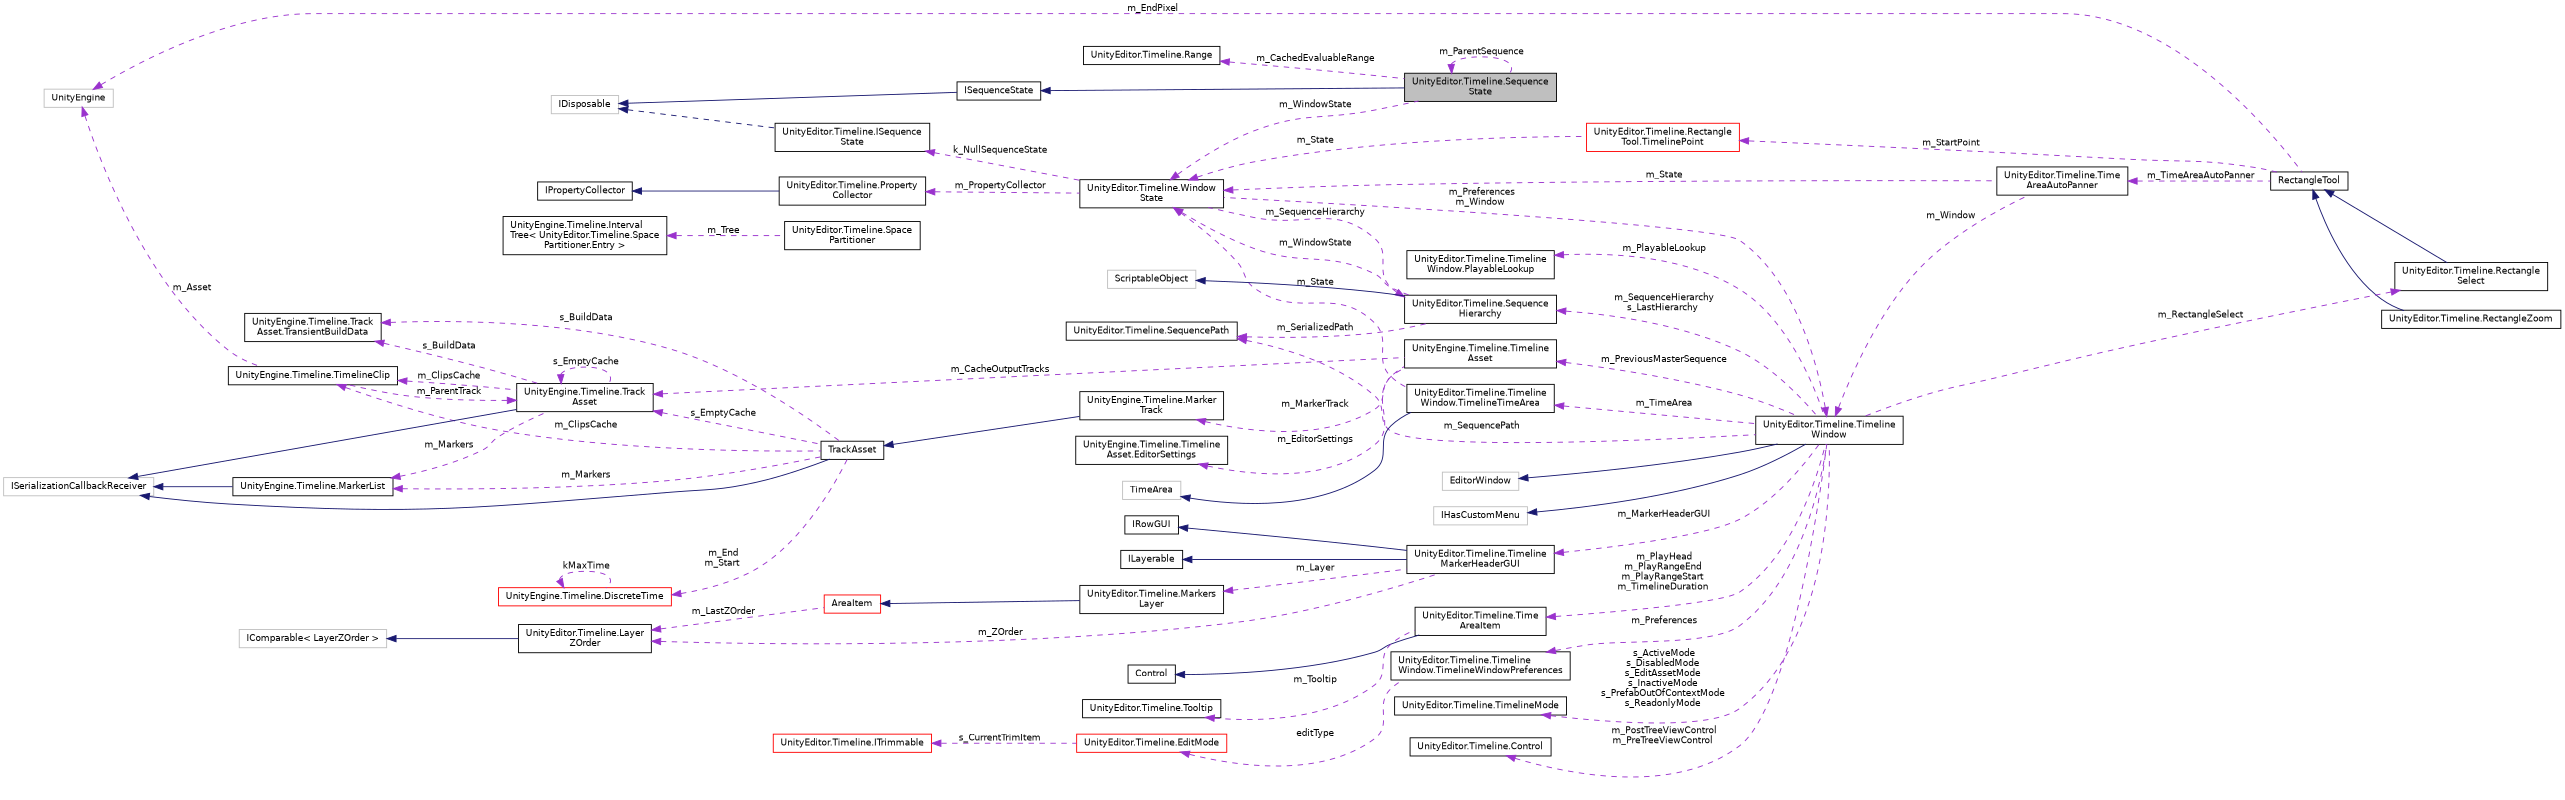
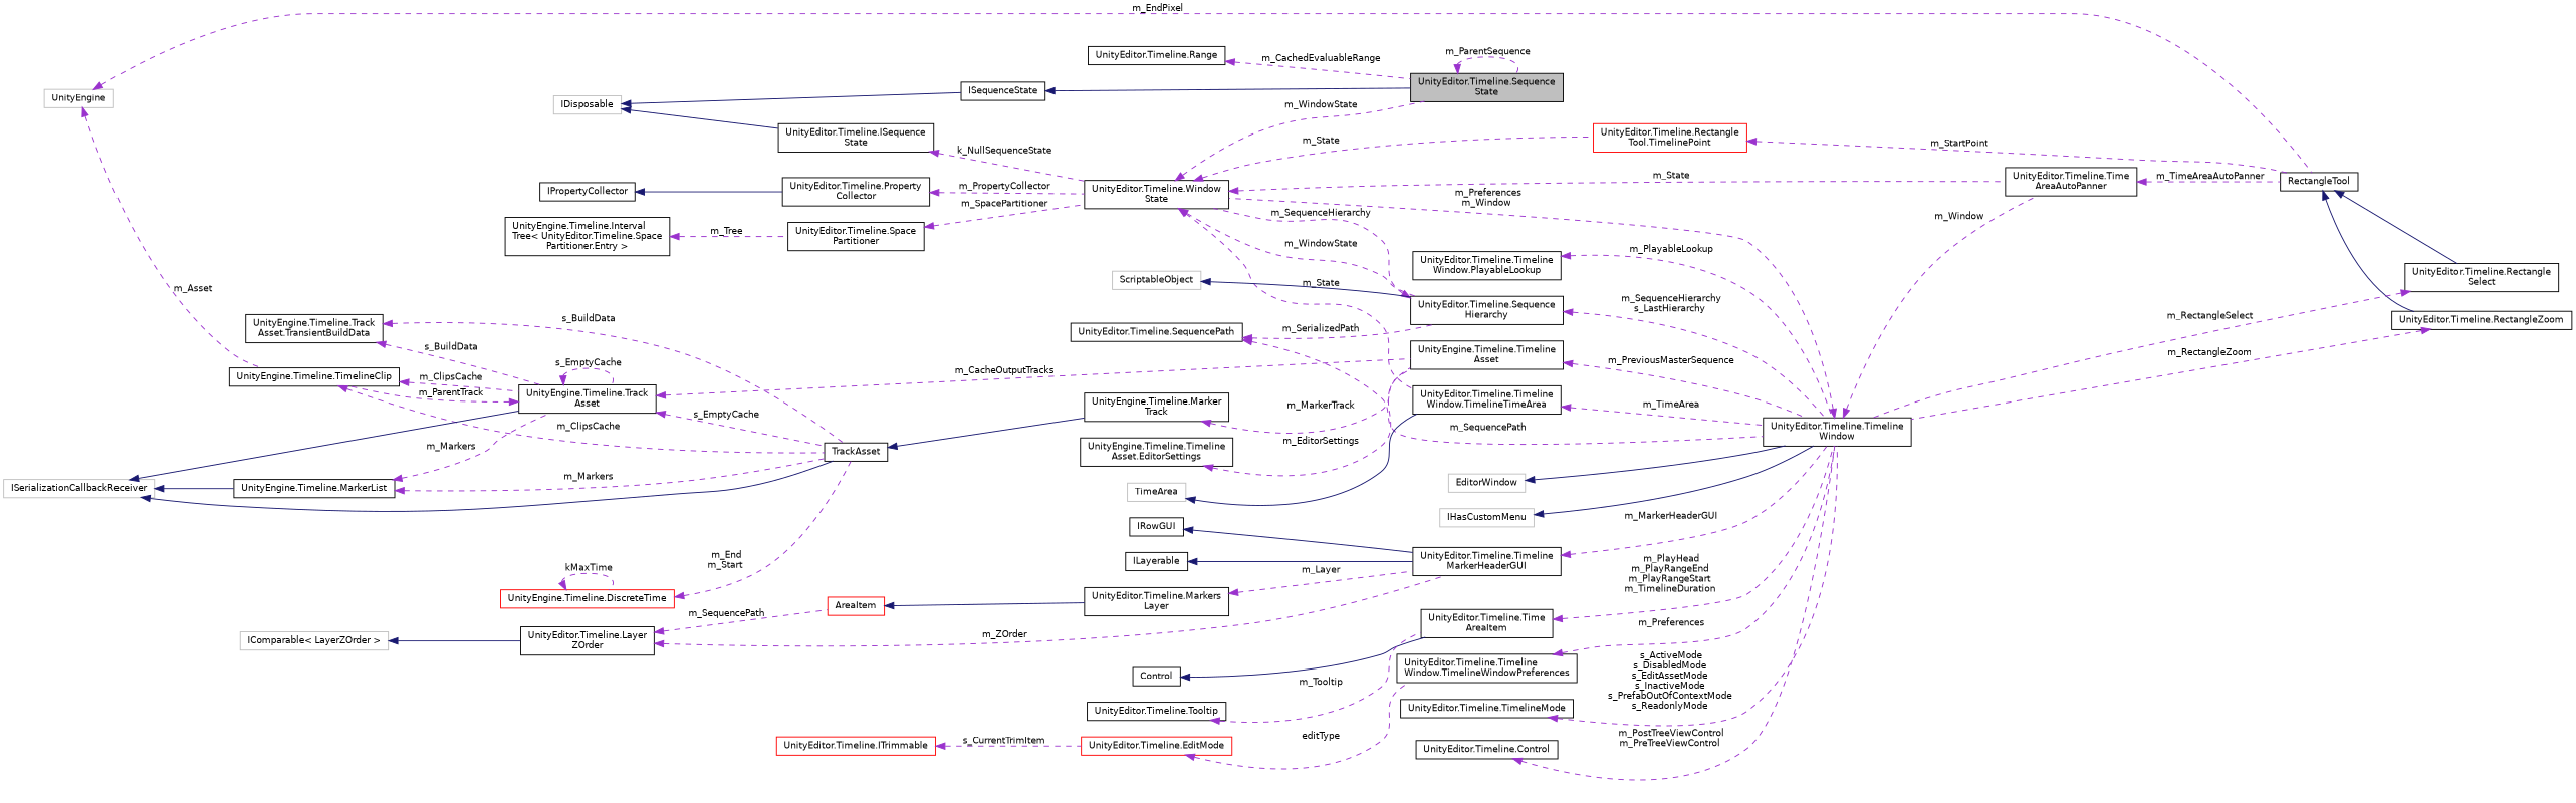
  digraph {
    rankdir=LR
    node [color=black fillcolor=white fontname=Helvetica fontsize=10 shape=record style=filled]
    edge [color=darkorchid3 dir=back fontname=Helvetica fontsize=10 labelfontname=Helvetica labelfontsize=10 style=dashed]
    n1 [fillcolor=grey75 fontcolor=black height=0.2 label="UnityEditor.Timeline.Sequence\lState" width=0.4]
    n2 [height=0.2 label=ISequenceState width=0.4]
    n3 [color=grey75 height=0.2 label=IDisposable width=0.4]
    n4 [height=0.2 label="UnityEditor.Timeline.ISequence\lState" width=0.4]
    n5 [height=0.2 label="UnityEditor.Timeline.Window\lState" width=0.4]
    n6 [height=0.2 label="UnityEditor.Timeline.Range" width=0.4]
    n7 [height=0.2 label="UnityEditor.Timeline.Sequence\lHierarchy" width=0.4]
    n8 [color=red height=0.2 label="UnityEditor.Timeline.Rectangle\lTool.TimelinePoint" width=0.4]
    n9 [height=0.2 label="UnityEditor.Timeline.Time\lAreaAutoPanner" width=0.4]
    n10 [height=0.2 label="UnityEditor.Timeline.Timeline\lWindow.TimelineTimeArea" width=0.4]
    n11 [height=0.2 label="UnityEditor.Timeline.Timeline\lWindow" width=0.4]
    n12 [height=0.2 label=RectangleTool width=0.4]
    n13 [height=0.2 label="UnityEditor.Timeline.Property\lCollector" width=0.4]
    n14 [height=0.2 label=IPropertyCollector width=0.4]
    n15 [height=0.2 label="UnityEditor.Timeline.Space\lPartitioner" width=0.4]
    n16 [height=0.2 label="UnityEngine.Timeline.Interval\lTree\< UnityEditor.Timeline.Space\lPartitioner.Entry \>" width=0.4]
    n17 [color=grey75 height=0.2 label=ScriptableObject width=0.4]
    n18 [height=0.2 label="UnityEditor.Timeline.SequencePath" width=0.4]
    n19 [color=grey75 height=0.2 label=EditorWindow width=0.4]
    n20 [color=grey75 height=0.2 label=IHasCustomMenu width=0.4]
    n21 [height=0.2 label="UnityEditor.Timeline.Timeline\lMarkerHeaderGUI" width=0.4]
    n22 [height=0.2 label=IRowGUI width=0.4]
    n23 [height=0.2 label=ILayerable width=0.4]
    n24 [height=0.2 label="UnityEditor.Timeline.Markers\lLayer" width=0.4]
    n25 [color=red height=0.2 label=AreaItem width=0.4]
    n26 [height=0.2 label="UnityEditor.Timeline.Layer\lZOrder" width=0.4]
    n27 [color=grey75 height=0.2 label="IComparable\< LayerZOrder \>" width=0.4]
    n28 [height=0.2 label="UnityEditor.Timeline.Time\lAreaItem" width=0.4]
    n29 [height=0.2 label=Control width=0.4]
    n30 [height=0.2 label="UnityEditor.Timeline.Tooltip" width=0.4]
    n31 [height=0.2 label="UnityEngine.Timeline.Timeline\lAsset" width=0.4]
    n32 [height=0.2 label="UnityEngine.Timeline.Timeline\lAsset.EditorSettings" width=0.4]
    n33 [height=0.2 label="UnityEngine.Timeline.Track\lAsset" width=0.4]
    n34 [height=0.2 label="UnityEngine.Timeline.TimelineClip" width=0.4]
    n35 [height=0.2 label=TrackAsset width=0.4]
    n36 [height=0.2 label="UnityEngine.Timeline.Marker\lTrack" width=0.4]
    n37 [color=grey75 height=0.2 label=ISerializationCallbackReceiver width=0.4]
    n38 [height=0.2 label="UnityEngine.Timeline.MarkerList" width=0.4]
    n39 [color=red height=0.2 label="UnityEngine.Timeline.DiscreteTime" width=0.4]
    n40 [color=grey75 height=0.2 label=UnityEngine width=0.4]
    n41 [height=0.2 label="UnityEditor.Timeline.Rectangle\lSelect" width=0.4]
    n42 [height=0.2 label="UnityEditor.Timeline.RectangleZoom" width=0.4]
    n43 [height=0.2 label="UnityEngine.Timeline.Track\lAsset.TransientBuildData" width=0.4]
    n44 [height=0.2 label="UnityEditor.Timeline.TimelineMode" width=0.4]
    n45 [height=0.2 label="UnityEditor.Timeline.Control" width=0.4]
    n46 [color=grey75 height=0.2 label=TimeArea width=0.4]
    n47 [height=0.2 label="UnityEditor.Timeline.Timeline\lWindow.PlayableLookup" width=0.4]
    n48 [height=0.2 label="UnityEditor.Timeline.Timeline\lWindow.TimelineWindowPreferences" width=0.4]
    n49 [color=red height=0.2 label="UnityEditor.Timeline.EditMode" width=0.4]
    n50 [color=red height=0.2 label="UnityEditor.Timeline.ITrimmable" width=0.4]
    n1 -> n1 [label=" m_ParentSequence"]
    n2 -> n1 [color=midnightblue style=solid]
    n3 -> n2 [color=midnightblue style=solid]
-   n3 -> n4 [color=midnightblue]
+   n3 -> n4 [color=midnightblue style=solid]
    n4 -> n5 [label=" k_NullSequenceState"]
    n5 -> n1 [label=" m_WindowState"]
    n5 -> n7 [label=" m_WindowState"]
    n5 -> n8 [label=" m_State"]
    n5 -> n9 [label=" m_State"]
    n5 -> n10 [label=" m_State"]
    n6 -> n1 [label=" m_CachedEvaluableRange"]
    n7 -> n5 [label=" m_SequenceHierarchy"]
    n7 -> n11 [label=" m_SequenceHierarchy\ns_LastHierarchy"]
    n8 -> n12 [label=" m_StartPoint"]
    n9 -> n12 [label=" m_TimeAreaAutoPanner"]
    n10 -> n11 [label=" m_TimeArea"]
    n11 -> n5 [label=" m_Preferences\nm_Window"]
    n11 -> n9 [label=" m_Window"]
    n12 -> n41 [color=midnightblue style=solid]
    n12 -> n42 [color=midnightblue style=solid]
    n13 -> n5 [label=" m_PropertyCollector"]
    n14 -> n13 [color=midnightblue style=solid]
+   n15 -> n5 [label=" m_SpacePartitioner"]
    n16 -> n15 [label=" m_Tree"]
    n17 -> n7 [color=midnightblue style=solid]
    n18 -> n7 [label=" m_SerializedPath"]
    n18 -> n11 [label=" m_SequencePath"]
    n19 -> n11 [color=midnightblue style=solid]
    n20 -> n11 [color=midnightblue style=solid]
    n21 -> n11 [label=" m_MarkerHeaderGUI"]
    n22 -> n21 [color=midnightblue style=solid]
    n23 -> n21 [color=midnightblue style=solid]
    n24 -> n21 [label=" m_Layer"]
    n25 -> n24 [color=midnightblue style=solid]
    n26 -> n21 [label=" m_ZOrder"]
-   n26 -> n25 [label=" m_LastZOrder"]
+   n26 -> n25 [label=" m_SequencePath"]
    n27 -> n26 [color=midnightblue style=solid]
    n28 -> n11 [label=" m_PlayHead\nm_PlayRangeEnd\nm_PlayRangeStart\nm_TimelineDuration"]
    n29 -> n28 [color=midnightblue style=solid]
    n30 -> n28 [label=" m_Tooltip"]
    n31 -> n11 [label=" m_PreviousMasterSequence"]
    n32 -> n31 [label=" m_EditorSettings"]
    n33 -> n31 [label=" m_CacheOutputTracks"]
    n33 -> n33 [label=" s_EmptyCache"]
    n33 -> n34 [label=" m_ParentTrack"]
    n33 -> n35 [label=" s_EmptyCache"]
    n34 -> n33 [label=" m_ClipsCache"]
    n34 -> n35 [label=" m_ClipsCache"]
    n35 -> n36 [color=midnightblue style=solid]
    n36 -> n31 [label=" m_MarkerTrack"]
    n37 -> n33 [color=midnightblue style=solid]
    n37 -> n35 [color=midnightblue style=solid]
    n37 -> n38 [color=midnightblue style=solid]
    n38 -> n33 [label=" m_Markers"]
    n38 -> n35 [label=" m_Markers"]
    n39 -> n35 [label=" m_End\nm_Start"]
    n39 -> n39 [label=" kMaxTime"]
    n40 -> n12 [label=" m_EndPixel"]
    n40 -> n34 [label=" m_Asset"]
    n41 -> n11 [label=" m_RectangleSelect"]
+   n42 -> n11 [label=" m_RectangleZoom"]
    n43 -> n33 [label=" s_BuildData"]
    n43 -> n35 [label=" s_BuildData"]
    n44 -> n11 [label=" s_ActiveMode\ns_DisabledMode\ns_EditAssetMode\ns_InactiveMode\ns_PrefabOutOfContextMode\ns_ReadonlyMode"]
    n45 -> n11 [label=" m_PostTreeViewControl\nm_PreTreeViewControl"]
    n46 -> n10 [color=midnightblue style=solid]
    n47 -> n11 [label=" m_PlayableLookup"]
    n48 -> n11 [label=" m_Preferences"]
    n49 -> n48 [label=" editType"]
    n50 -> n49 [label=" s_CurrentTrimItem"]
  }
